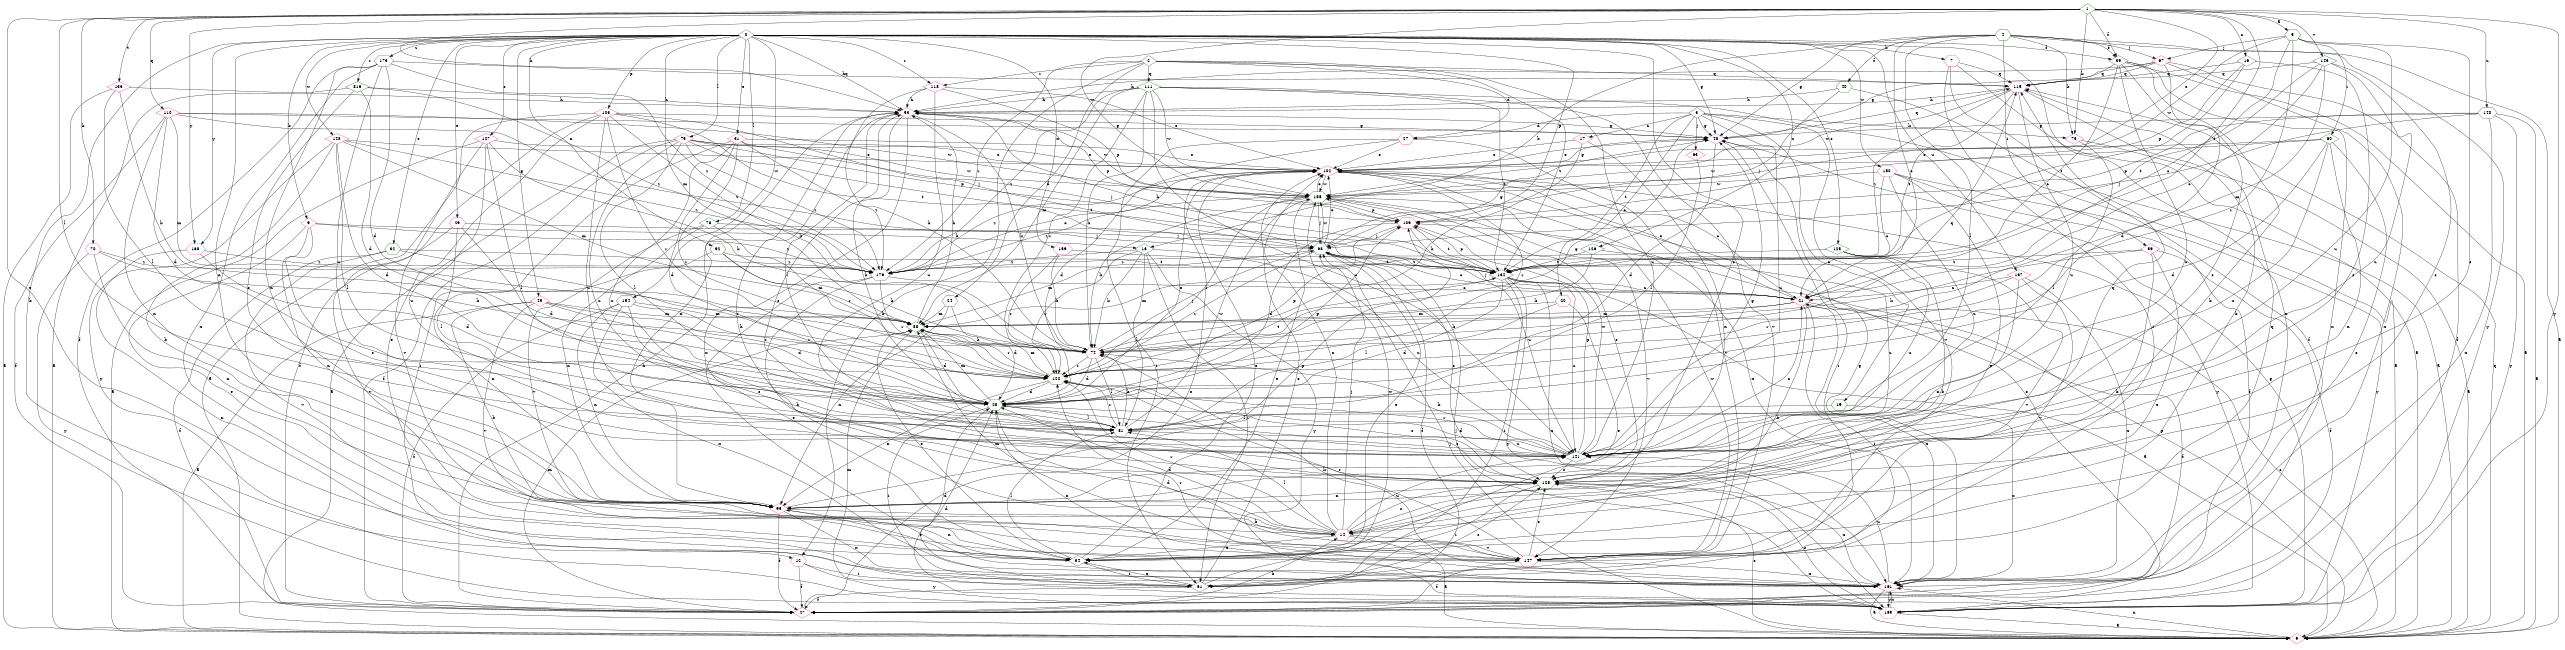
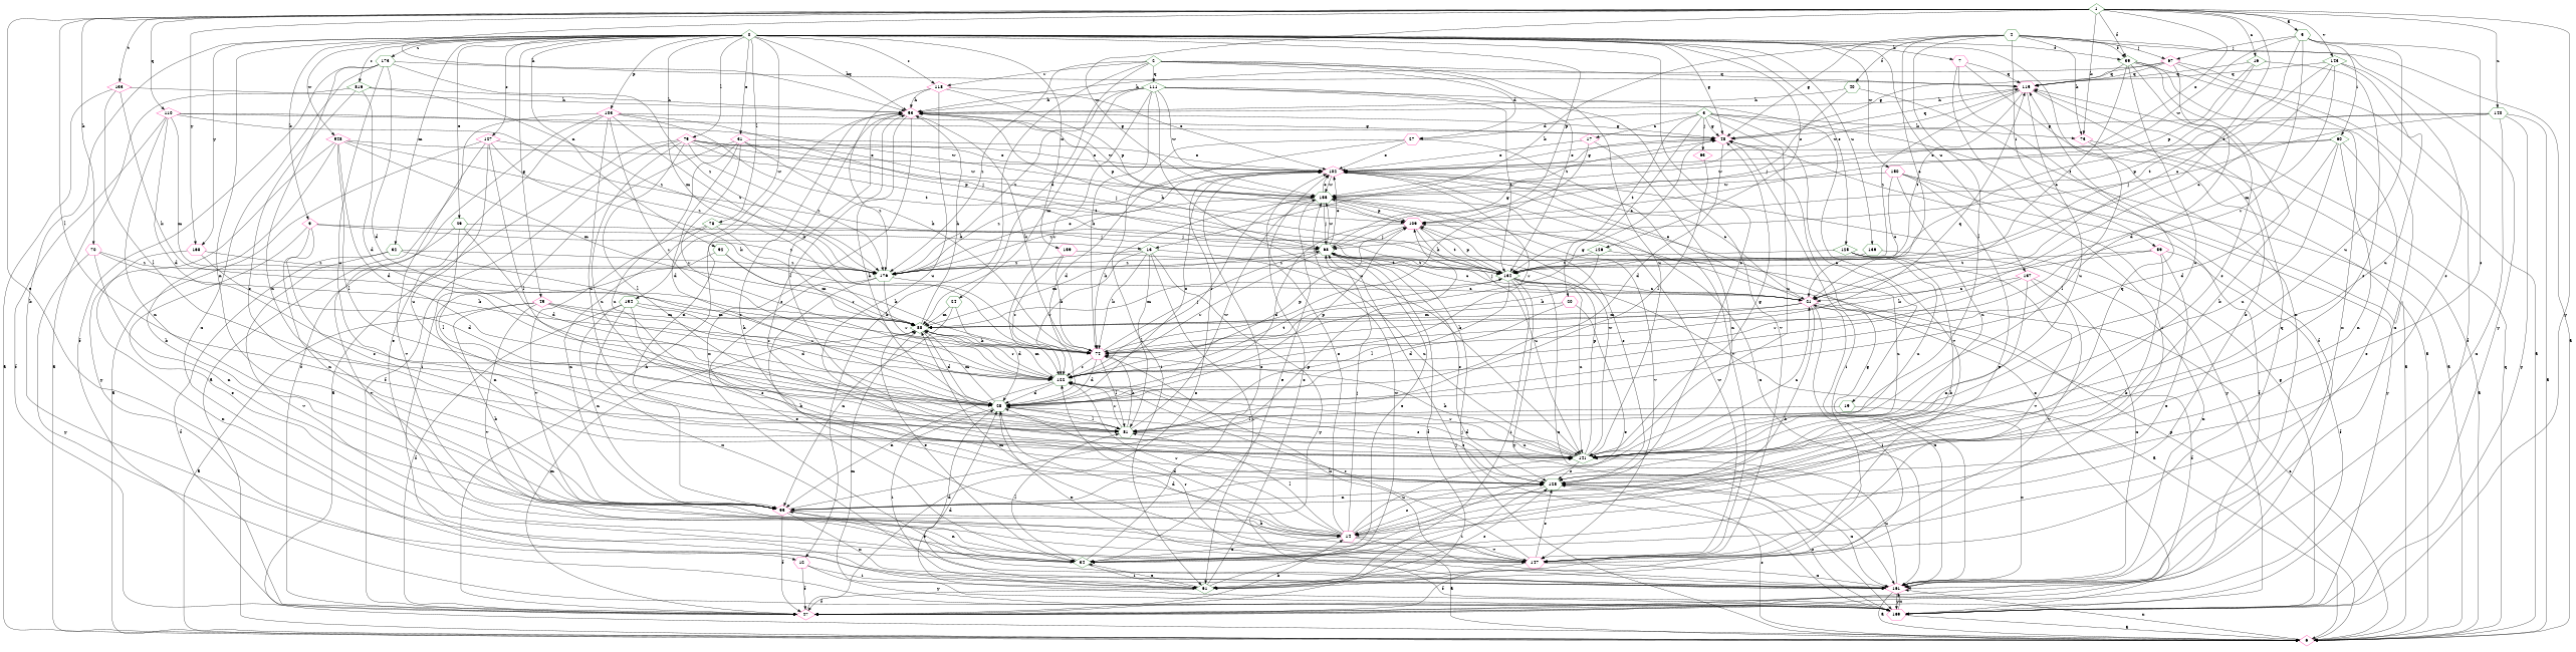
  strict digraph {
    node [color=deeppink shape=diamond]
    0 [color=darkgreen]
    7 [shape=hexagon]
    9
    12 [shape=hexagon]
-   29 [shape=hexagon]
+   29 [color=darkgreen shape=hexagon]
    31
    32 [color=darkgreen shape=hexagon]
    39 [color=darkgreen]
    45
    48
    n11 [label=53]
    75
    78 [color=darkgreen]
    88 [color=darkgreen]
    92 [color=darkgreen shape=hexagon]
    95
    103
    109 [shape=hexagon]
    n19 [color=darkgreen label=816]
    118
    125 [color=darkgreen]
    126 [color=darkgreen]
    127
    128 [color=darkgreen shape=hexagon]
    137
-   148
+   139 [color=darkgreen shape=hexagon]
+   148 [label=548]
    150 [shape=hexagon]
    154 [color=darkgreen shape=hexagon]
    159 [shape=hexagon]
    161
    168 [shape=hexagon]
    173 [color=darkgreen shape=hexagon]
    115 [shape=hexagon]
    6
    n36 [label=47]
    61 [color=darkgreen]
    34 [color=darkgreen]
    176 [color=darkgreen shape=hexagon]
    13 [color=darkgreen]
    169 [shape=hexagon]
    81 [color=darkgreen shape=hexagon]
    147 [shape=hexagon]
    68 [color=darkgreen shape=hexagon]
    28 [color=darkgreen shape=hexagon]
    102
    141 [color=darkgreen]
    122 [color=darkgreen shape=hexagon]
    21
    14 [shape=hexagon]
    155 [color=darkgreen shape=hexagon]
    74 [shape=hexagon]
    134 [color=darkgreen]
    1 [color=darkgreen]
    5 [color=darkgreen shape=hexagon]
    16 [color=darkgreen]
    70 [shape=hexagon]
    73
    110
    133
    140 [color=darkgreen shape=hexagon]
    143 [color=darkgreen]
    67
    60 [color=darkgreen]
    59
    2 [color=darkgreen]
    24 [color=darkgreen shape=hexagon]
    27 [shape=hexagon]
    111 [color=darkgreen]
    3 [color=darkgreen]
    17
    19 [color=darkgreen shape=hexagon]
    20 [shape=hexagon]
    63
    4 [color=darkgreen shape=hexagon]
    40 [color=darkgreen shape=hexagon]
    0 -> 7 [label=b]
    0 -> 9 [label=b]
    0 -> 12 [label=b]
    0 -> 29 [label=e]
    0 -> 31 [label=e]
-   0 -> 32 [label=e]
+   0 -> 32 [label=m]
    0 -> 39 [label=f]
    0 -> 45 [label=g]
    0 -> 48 [label=g]
    0 -> n11 [label=h]
    0 -> 75 [label=l]
    0 -> 78 [label=l]
    0 -> 88 [label=m]
    0 -> 92 [label=n]
    0 -> 95 [label=n]
    0 -> 103 [label=p]
    0 -> 109 [label=p]
    0 -> n19 [label=r]
    0 -> 118 [label=r]
    0 -> 125 [label=s]
    0 -> 126 [label=s]
    0 -> 127 [label=s]
    0 -> 128 [label=s]
    0 -> 137 [label=u]
+   0 -> 139 [label=u]
    0 -> 148 [label=w]
    0 -> 150 [label=w]
    0 -> 154 [label=w]
    0 -> 159 [label=x]
    0 -> 161 [label=x]
    0 -> 168 [label=y]
    0 -> 173 [label=z]
    7 -> 115 [label=q]
    7 -> 6 [label=a]
    7 -> n36 [label=f]
    7 -> 61 [label=i]
    9 -> 95 [label=n]
    9 -> 128 [label=s]
    9 -> 34 [label=e]
    9 -> 176 [label=z]
    9 -> 13 [label=b]
    12 -> n36 [label=f]
    12 -> 61 [label=i]
    12 -> 169 [label=y]
    29 -> 81 [label=l]
    29 -> 147 [label=v]
    29 -> 68 [label=j]
    29 -> 28 [label=d]
    31 -> 61 [label=i]
    31 -> 176 [label=z]
    31 -> 68 [label=j]
    31 -> 28 [label=d]
    31 -> 102 [label=o]
    31 -> 141 [label=u]
    31 -> 122 [label=r]
    32 -> n36 [label=f]
    32 -> 176 [label=z]
    32 -> 147 [label=v]
    32 -> 122 [label=r]
    39 -> 128 [label=s]
    39 -> 161 [label=x]
    39 -> 115 [label=q]
    39 -> 6 [label=a]
    39 -> 141 [label=u]
    39 -> 21 [label=c]
    39 -> 14 [label=b]
    45 -> 88 [label=m]
    45 -> 6 [label=a]
    45 -> 147 [label=v]
    45 -> 28 [label=d]
    45 -> 122 [label=r]
    45 -> 14 [label=b]
    48 -> 115 [label=q]
    48 -> 61 [label=i]
    48 -> 28 [label=d]
    48 -> 102 [label=o]
    n11 -> 48 [label=g]
    n11 -> 95 [label=n]
    n11 -> 109 [label=p]
    n11 -> 128 [label=s]
    n11 -> 161 [label=x]
    n11 -> 81 [label=l]
    n11 -> 155 [label=w]
    n11 -> 74 [label=k]
    75 -> 109 [label=p]
    75 -> 6 [label=a]
    75 -> n36 [label=f]
    75 -> 176 [label=z]
    75 -> 81 [label=l]
    75 -> 102 [label=o]
    75 -> 141 [label=u]
    75 -> 155 [label=w]
    75 -> 134 [label=t]
    78 -> 95 [label=n]
    78 -> 147 [label=v]
    78 -> 68 [label=j]
    78 -> 122 [label=r]
    88 -> n11 [label=h]
    88 -> 34 [label=e]
    88 -> 28 [label=d]
    88 -> 122 [label=r]
    88 -> 74 [label=k]
    92 -> 88 [label=m]
    92 -> 95 [label=n]
    92 -> 74 [label=k]
-   92 -> 134 [label=t]
    95 -> 109 [label=p]
    95 -> 161 [label=x]
    95 -> n36 [label=f]
    95 -> 34 [label=e]
    95 -> 14 [label=b]
    103 -> 48 [label=g]
    103 -> 6 [label=a]
    103 -> n36 [label=f]
    103 -> 34 [label=e]
    103 -> 68 [label=j]
    103 -> 141 [label=u]
    103 -> 122 [label=r]
    103 -> 74 [label=k]
    103 -> 134 [label=t]
    109 -> 68 [label=j]
    109 -> 28 [label=d]
    109 -> 141 [label=u]
    109 -> 134 [label=t]
    n19 -> n11 [label=h]
    n19 -> 128 [label=s]
    n19 -> 6 [label=a]
    n19 -> 176 [label=z]
    n19 -> 28 [label=d]
    118 -> n11 [label=h]
    118 -> 109 [label=p]
    118 -> 102 [label=o]
    118 -> 141 [label=u]
    118 -> 74 [label=k]
    125 -> 176 [label=z]
    125 -> 147 [label=v]
    125 -> 141 [label=u]
    125 -> 14 [label=b]
    126 -> 141 [label=u]
    126 -> 74 [label=k]
    126 -> 134 [label=t]
    127 -> 6 [label=a]
    127 -> 81 [label=l]
    127 -> 147 [label=v]
    127 -> 102 [label=o]
    127 -> 141 [label=u]
    127 -> 74 [label=k]
    128 -> 95 [label=n]
    128 -> 161 [label=x]
    128 -> 115 [label=q]
    128 -> 61 [label=i]
    137 -> 95 [label=n]
    137 -> 161 [label=x]
    137 -> 147 [label=v]
    137 -> 122 [label=r]
    137 -> 21 [label=c]
+   139 -> 161 [label=x]
+   139 -> 176 [label=z]
    148 -> 88 [label=m]
    148 -> 176 [label=z]
    148 -> 169 [label=y]
    148 -> 81 [label=l]
    148 -> 28 [label=d]
    148 -> 102 [label=o]
    148 -> 14 [label=b]
    150 -> n36 [label=f]
    150 -> 34 [label=e]
    150 -> 169 [label=y]
    150 -> 141 [label=u]
    150 -> 21 [label=c]
    150 -> 155 [label=w]
    154 -> 88 [label=m]
    154 -> 95 [label=n]
    154 -> 128 [label=s]
    154 -> 161 [label=x]
    154 -> n36 [label=f]
    154 -> 122 [label=r]
    159 -> 122 [label=r]
    159 -> 74 [label=k]
    159 -> 134 [label=t]
    161 -> 48 [label=g]
    161 -> 6 [label=a]
    161 -> 169 [label=y]
    161 -> 141 [label=u]
    161 -> 122 [label=r]
    161 -> 74 [label=k]
    168 -> 161 [label=x]
    168 -> 176 [label=z]
    168 -> 28 [label=d]
    173 -> 95 [label=n]
    173 -> 161 [label=x]
    173 -> 115 [label=q]
    173 -> n36 [label=f]
    173 -> 176 [label=z]
    173 -> 28 [label=d]
    173 -> 141 [label=u]
    115 -> n11 [label=h]
    115 -> 176 [label=z]
    115 -> 141 [label=u]
    115 -> 14 [label=b]
    115 -> 155 [label=w]
    115 -> 134 [label=t]
    6 -> 109 [label=p]
    6 -> 128 [label=s]
    6 -> 161 [label=x]
    6 -> 115 [label=q]
    6 -> 68 [label=j]
    6 -> 21 [label=c]
    n36 -> n11 [label=h]
    n36 -> 88 [label=m]
    n36 -> 102 [label=o]
    n36 -> 14 [label=b]
    61 -> 128 [label=s]
    61 -> n36 [label=f]
    61 -> 34 [label=e]
    61 -> 28 [label=d]
    61 -> 102 [label=o]
    61 -> 155 [label=w]
    34 -> 95 [label=n]
    34 -> 61 [label=i]
    34 -> 81 [label=l]
    34 -> 102 [label=o]
    176 -> 34 [label=e]
    176 -> 102 [label=o]
    176 -> 122 [label=r]
    176 -> 21 [label=c]
    176 -> 14 [label=b]
    13 -> 61 [label=i]
    13 -> 176 [label=z]
    13 -> 169 [label=y]
    13 -> 81 [label=l]
    13 -> 141 [label=u]
    13 -> 122 [label=r]
    13 -> 74 [label=k]
    169 -> 48 [label=g]
    169 -> 88 [label=m]
    169 -> 128 [label=s]
    169 -> 161 [label=x]
    169 -> 6 [label=a]
    169 -> 68 [label=j]
    169 -> 28 [label=d]
    169 -> 102 [label=o]
    81 -> n11 [label=h]
    81 -> 141 [label=u]
    81 -> 122 [label=r]
    81 -> 155 [label=w]
    81 -> 74 [label=k]
    147 -> 88 [label=m]
    147 -> 128 [label=s]
    147 -> 161 [label=x]
    147 -> 115 [label=q]
    147 -> n36 [label=f]
    147 -> 28 [label=d]
    147 -> 122 [label=r]
    147 -> 155 [label=w]
    68 -> 48 [label=g]
    68 -> 88 [label=m]
    68 -> 128 [label=s]
    68 -> n36 [label=f]
    68 -> 34 [label=e]
    68 -> 102 [label=o]
    68 -> 122 [label=r]
    68 -> 21 [label=c]
    68 -> 155 [label=w]
    68 -> 134 [label=t]
    28 -> 88 [label=m]
    28 -> 109 [label=p]
    28 -> 128 [label=s]
    28 -> 161 [label=x]
    28 -> 61 [label=i]
    28 -> 81 [label=l]
    28 -> 102 [label=o]
    102 -> 48 [label=g]
    102 -> 161 [label=x]
    102 -> 176 [label=z]
    102 -> 169 [label=y]
    102 -> 122 [label=r]
    102 -> 21 [label=c]
    102 -> 155 [label=w]
    141 -> 48 [label=g]
    141 -> 109 [label=p]
    141 -> 128 [label=s]
    141 -> 28 [label=d]
    141 -> 122 [label=r]
    141 -> 21 [label=c]
    141 -> 155 [label=w]
    141 -> 74 [label=k]
    122 -> 88 [label=m]
    122 -> 95 [label=n]
    122 -> 109 [label=p]
    122 -> 128 [label=s]
    122 -> 28 [label=d]
    122 -> 134 [label=t]
    21 -> 88 [label=m]
    21 -> 161 [label=x]
    21 -> n36 [label=f]
    21 -> 61 [label=i]
    21 -> 68 [label=j]
    21 -> 102 [label=o]
    21 -> 14 [label=b]
    21 -> 74 [label=k]
    14 -> n11 [label=h]
    14 -> 128 [label=s]
    14 -> 6 [label=a]
    14 -> 34 [label=e]
    14 -> 81 [label=l]
    14 -> 147 [label=v]
    14 -> 68 [label=j]
    14 -> 28 [label=d]
    14 -> 102 [label=o]
    14 -> 141 [label=u]
    14 -> 122 [label=r]
    155 -> 109 [label=p]
    155 -> 128 [label=s]
    155 -> 34 [label=e]
    155 -> 176 [label=z]
    155 -> 147 [label=v]
    155 -> 68 [label=j]
    155 -> 102 [label=o]
    155 -> 122 [label=r]
    155 -> 74 [label=k]
    74 -> 48 [label=g]
    74 -> 115 [label=q]
    74 -> 81 [label=l]
    74 -> 68 [label=j]
    74 -> 28 [label=d]
    74 -> 122 [label=r]
    134 -> n11 [label=h]
    134 -> 88 [label=m]
    134 -> 109 [label=p]
    134 -> 161 [label=x]
    134 -> 6 [label=a]
    134 -> 61 [label=i]
    134 -> 169 [label=y]
    134 -> 81 [label=l]
    134 -> 141 [label=u]
    134 -> 21 [label=c]
    1 -> 39 [label=f]
    1 -> n11 [label=h]
    1 -> 168 [label=y]
    1 -> 34 [label=e]
    1 -> 169 [label=y]
    1 -> 81 [label=l]
    1 -> 102 [label=o]
    1 -> 155 [label=w]
    1 -> 134 [label=t]
    1 -> 5 [label=a]
    1 -> 16 [label=c]
    1 -> 70 [label=k]
    1 -> 73 [label=k]
    1 -> 110 [label=q]
    1 -> 133 [label=t]
    1 -> 140 [label=u]
    1 -> 143 [label=v]
    5 -> 128 [label=s]
    5 -> 141 [label=u]
    5 -> 122 [label=r]
    5 -> 21 [label=c]
    5 -> 155 [label=w]
    5 -> 67 [label=j]
    5 -> 60 [label=i]
    16 -> 109 [label=p]
    16 -> 128 [label=s]
    16 -> 115 [label=q]
    16 -> 134 [label=t]
    70 -> 95 [label=n]
    70 -> 176 [label=z]
    70 -> 169 [label=y]
    70 -> 74 [label=k]
    73 -> 6 [label=a]
    73 -> 81 [label=l]
    110 -> 48 [label=g]
    110 -> 88 [label=m]
    110 -> 95 [label=n]
    110 -> n36 [label=f]
    110 -> 28 [label=d]
    110 -> 155 [label=w]
    110 -> 134 [label=t]
    133 -> n11 [label=h]
    133 -> 6 [label=a]
    133 -> 81 [label=l]
    133 -> 74 [label=k]
    140 -> 48 [label=g]
    140 -> 109 [label=p]
    140 -> 161 [label=x]
    140 -> 6 [label=a]
    140 -> 169 [label=y]
    140 -> 68 [label=j]
    143 -> 88 [label=m]
    143 -> 128 [label=s]
    143 -> 115 [label=q]
    143 -> 141 [label=u]
    143 -> 21 [label=c]
    143 -> 134 [label=t]
    67 -> 48 [label=g]
    67 -> n11 [label=h]
    67 -> 161 [label=x]
    67 -> 115 [label=q]
    67 -> n36 [label=f]
    67 -> 28 [label=d]
    60 -> 95 [label=n]
    60 -> 34 [label=e]
    60 -> 28 [label=d]
    60 -> 102 [label=o]
    60 -> 141 [label=u]
    60 -> 155 [label=w]
    59 -> n36 [label=f]
    59 -> 34 [label=e]
    59 -> 14 [label=b]
    59 -> 74 [label=k]
    59 -> 134 [label=t]
    2 -> 12 [label=b]
    2 -> 118 [label=r]
    2 -> 115 [label=q]
    2 -> 176 [label=z]
    2 -> 141 [label=u]
    2 -> 134 [label=t]
    2 -> 24 [label=d]
    2 -> 27 [label=d]
    2 -> 111 [label=q]
    24 -> 88 [label=m]
    24 -> 95 [label=n]
    24 -> 28 [label=d]
    27 -> 61 [label=i]
    27 -> 147 [label=v]
    27 -> 28 [label=d]
    27 -> 102 [label=o]
    111 -> n11 [label=h]
    111 -> 88 [label=m]
    111 -> 6 [label=a]
    111 -> 176 [label=z]
    111 -> 147 [label=v]
    111 -> 141 [label=u]
    111 -> 122 [label=r]
    111 -> 155 [label=w]
    111 -> 74 [label=k]
    111 -> 134 [label=t]
    3 -> 48 [label=g]
    3 -> 147 [label=v]
    3 -> 141 [label=u]
    3 -> 134 [label=t]
    3 -> 73 [label=k]
    3 -> 27 [label=d]
    3 -> 17 [label=c]
    3 -> 19 [label=c]
    3 -> 20 [label=c]
    3 -> 63 [label=j]
    17 -> 95 [label=n]
    17 -> 102 [label=o]
    17 -> 74 [label=k]
    19 -> 161 [label=x]
    19 -> 81 [label=l]
    20 -> 88 [label=m]
    20 -> 34 [label=e]
    20 -> 28 [label=d]
    63 -> 81 [label=l]
    4 -> 39 [label=f]
    4 -> 48 [label=g]
    4 -> 6 [label=a]
    4 -> 13 [label=b]
    4 -> 169 [label=y]
    4 -> 81 [label=l]
    4 -> 21 [label=c]
    4 -> 73 [label=k]
    4 -> 67 [label=j]
    4 -> 59 [label=i]
    4 -> 40 [label=f]
    40 -> n11 [label=h]
    40 -> 6 [label=a]
    40 -> 68 [label=j]
  }
